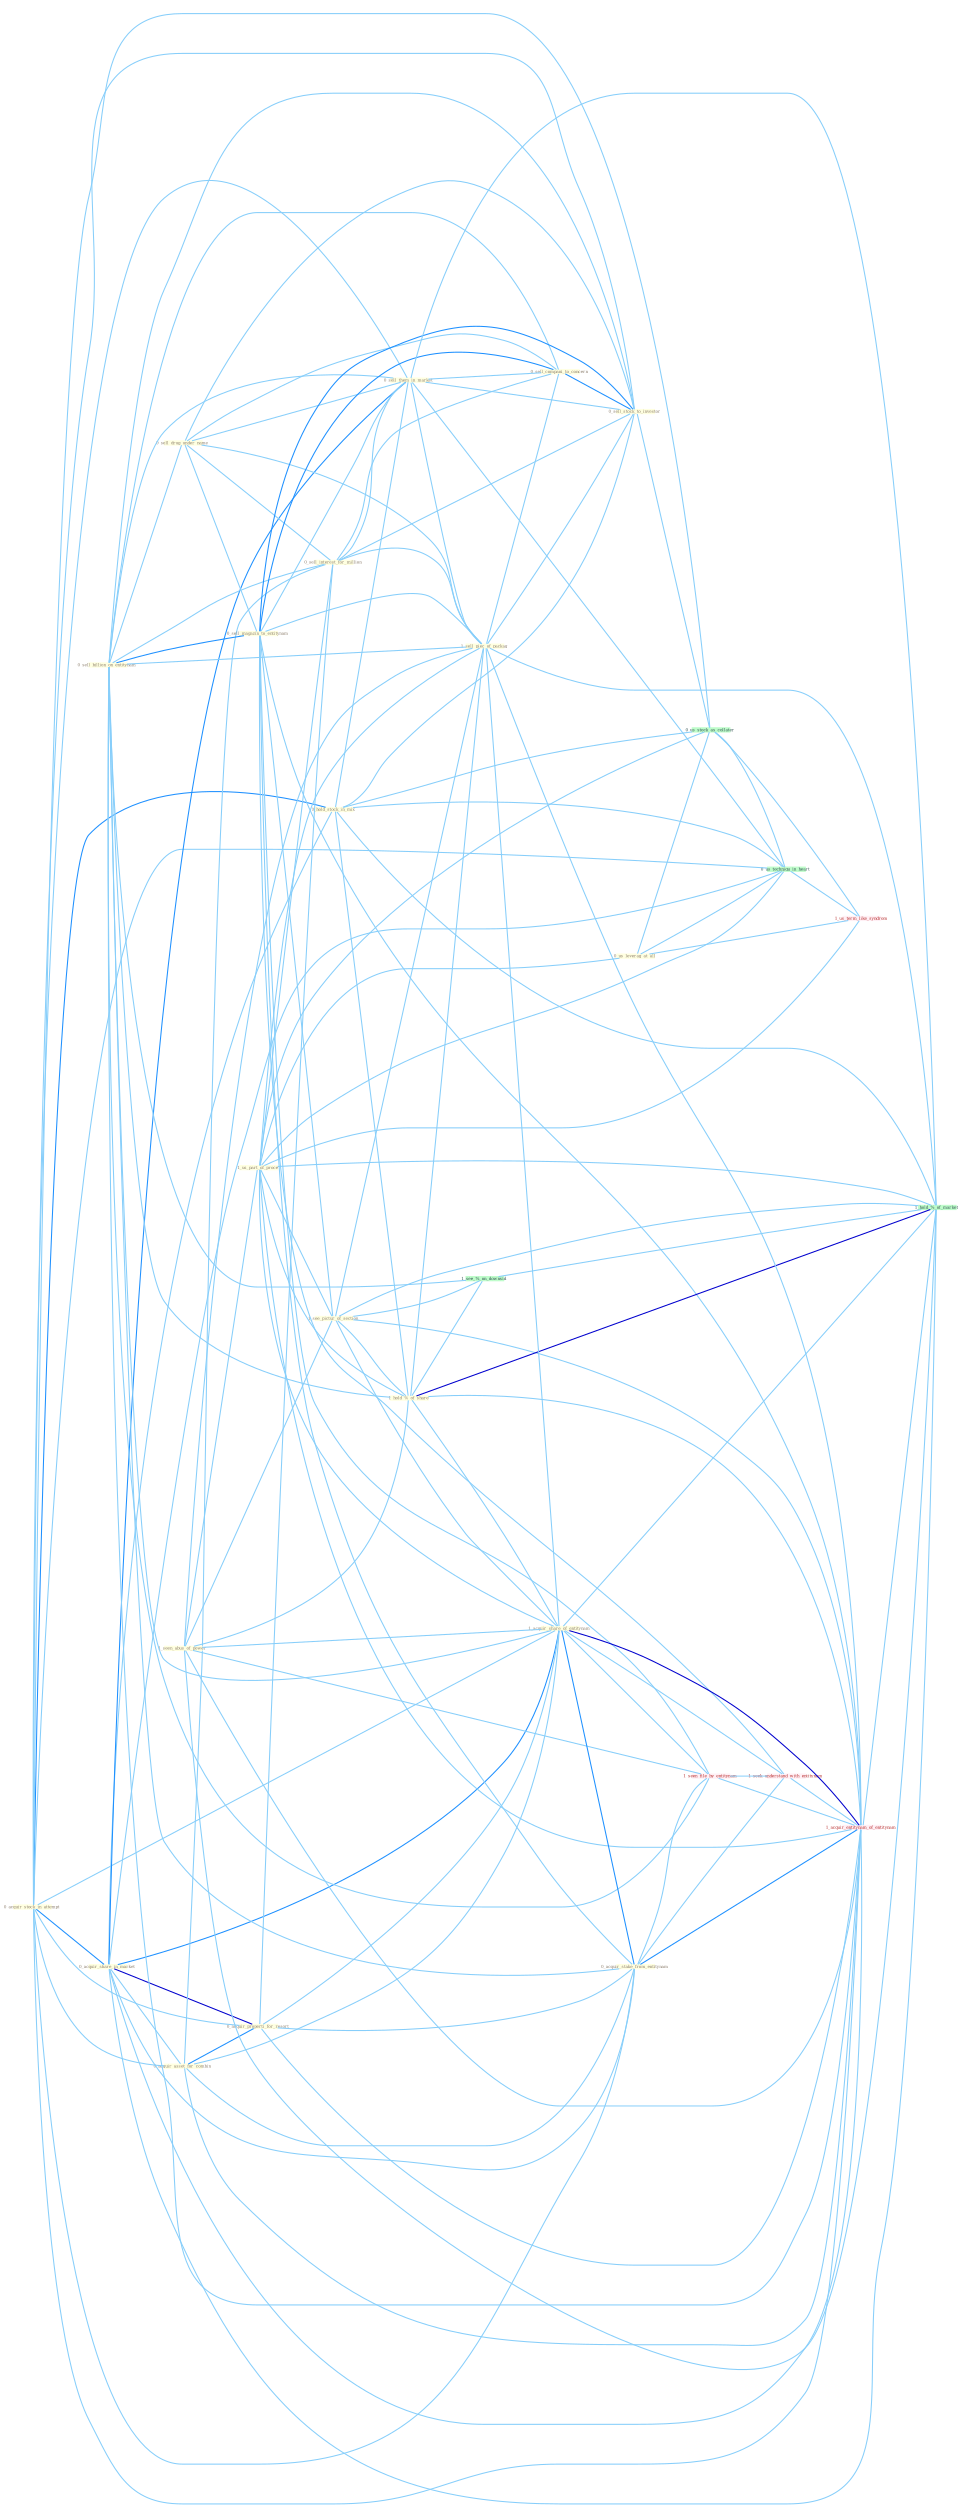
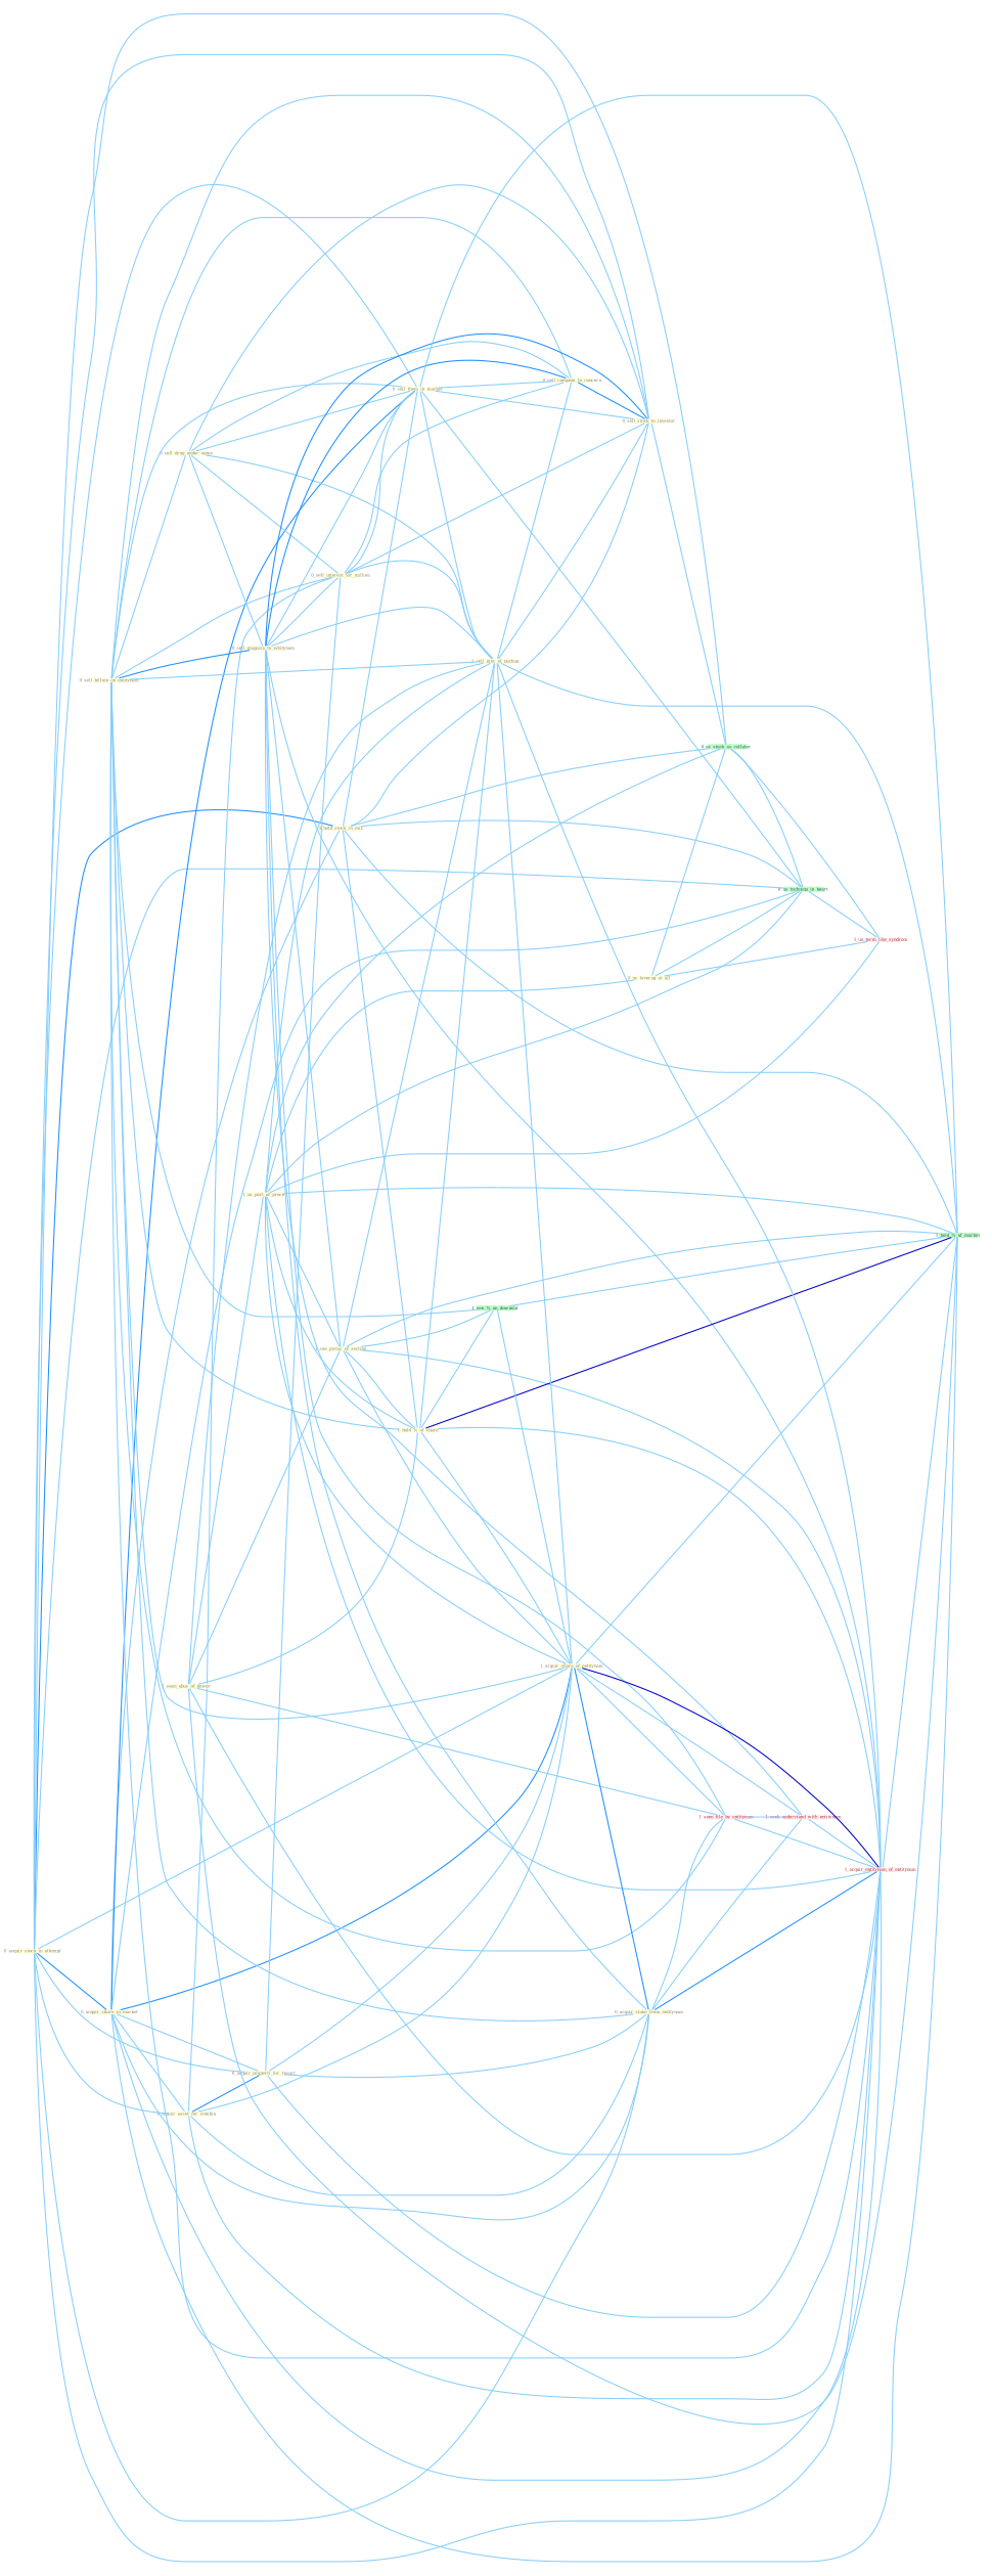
  graph {
    rankdir=LR
    node [color="#ffffe0" fixedsize=true fontcolor="#8b7d6b" fontsize=4 shape=polygon style=filled]
    edge [color="#87cefa" w=1]
    "0_acquir_stock_in_attempt " [height=.06 width=.5]
    "0_acquir_share_in_market " [height=.06 width=.5]
    "0_acquir_asset_for_combin " [height=.06 width=.5]
    "1_seen_abus_of_power " [height=.06 width=.5]
    "0_sell_billion_on_entitynam " [height=.06 width=.5]
    "0_acquir_properti_for_resort " [height=.06 width=.5]
    "1_us_part_of_proce " [height=.06 width=.5]
    "0_hold_stock_in_mix " [height=.06 width=.5]
    "0_sell_drug_under_name " [height=.06 width=.5]
    "0_sell_magazin_to_entitynam " [height=.06 width=.5]
    "0_sell_interest_for_million " [height=.06 width=.5]
    "1_see_pictur_of_section " [height=.06 width=.5]
    "0_us_leverag_at_all " [height=.06 width=.5]
    "0_sell_them_in_market " [height=.06 width=.5]
    "1_hold_%_of_share " [height=.06 width=.5]
    "1_sell_piec_of_packag " [height=.06 width=.5]
    "0_sell_compani_to_concern " [height=.06 width=.5]
    "0_sell_stock_to_investor " [height=.06 width=.5]
    "1_acquir_share_of_entitynam " [height=.06 width=.5]
    "0_acquir_stake_from_entitynam " [height=.06 width=.5]
    "1_seen_file_by_entitynam " [color="#fff0f5" fontcolor="#b22222" height=.06 width=.5]
    "1_seek_understand_with_entitynam " [color="#fff0f5" fontcolor="#b22222" height=.06 width=.5]
    "1_acquir_entitynam_of_entitynam " [color="#fff0f5" fontcolor="#b22222" height=.06 width=.5]
    "1_us_term_like_syndrom " [color="#fff0f5" fontcolor="#b22222" height=.06 width=.5]
    "0_us_stock_as_collater " [color="#BDFCC9" fontcolor="#2f4f4f" height=.06 width=.5]
    "0_us_techniqu_in_heart " [color="#BDFCC9" fontcolor="#2f4f4f" height=.06 width=.5]
    "1_hold_%_of_market " [color="#BDFCC9" fontcolor="#2f4f4f" height=.06 width=.5]
    "1_see_%_on_downsid " [color="#BDFCC9" fontcolor="#2f4f4f" height=.06 width=.5]
    subgraph sub_1 {
      "0_acquir_stock_in_attempt "
      "0_acquir_share_in_market "
      "0_acquir_asset_for_combin "
      "1_seen_abus_of_power "
      "0_sell_billion_on_entitynam "
      "0_acquir_properti_for_resort "
      "1_us_part_of_proce "
      "0_hold_stock_in_mix "
      "0_sell_drug_under_name "
      "0_sell_magazin_to_entitynam "
      "0_sell_interest_for_million "
      "1_see_pictur_of_section "
      "0_us_leverag_at_all "
      "0_sell_them_in_market "
      "1_hold_%_of_share "
      "1_sell_piec_of_packag "
      "0_sell_compani_to_concern "
      "0_sell_stock_to_investor "
      "1_acquir_share_of_entitynam "
      "0_acquir_stake_from_entitynam "
    }
    subgraph sub_2 {
      "1_seen_file_by_entitynam "
      "1_seek_understand_with_entitynam "
      "1_acquir_entitynam_of_entitynam "
      "1_us_term_like_syndrom "
    }
    "0_acquir_stock_in_attempt " -- "0_acquir_share_in_market " [color="#1e90ff" w=2]
    "0_acquir_stock_in_attempt " -- "0_acquir_asset_for_combin "
    "0_acquir_stock_in_attempt " -- "0_acquir_properti_for_resort "
    "0_acquir_stock_in_attempt " -- "0_hold_stock_in_mix " [color="#1e90ff" w=2]
    "0_acquir_stock_in_attempt " -- "0_sell_them_in_market "
    "0_acquir_stock_in_attempt " -- "0_sell_stock_to_investor "
    "0_acquir_stock_in_attempt " -- "1_acquir_share_of_entitynam "
    "0_acquir_stock_in_attempt " -- "0_acquir_stake_from_entitynam "
    "0_acquir_stock_in_attempt " -- "1_acquir_entitynam_of_entitynam "
    "0_acquir_stock_in_attempt " -- "0_us_stock_as_collater "
    "0_acquir_stock_in_attempt " -- "0_us_techniqu_in_heart "
    "0_acquir_share_in_market " -- "0_acquir_asset_for_combin "
-   "0_acquir_share_in_market " -- "0_acquir_properti_for_resort " [color="#0000cd"]
+   "0_acquir_share_in_market " -- "0_acquir_properti_for_resort "
    "0_acquir_share_in_market " -- "0_hold_stock_in_mix "
    "0_acquir_share_in_market " -- "0_sell_them_in_market " [color="#1e90ff" w=2]
    "0_acquir_share_in_market " -- "1_acquir_share_of_entitynam " [color="#1e90ff" w=2]
    "0_acquir_share_in_market " -- "0_acquir_stake_from_entitynam "
    "0_acquir_share_in_market " -- "1_acquir_entitynam_of_entitynam "
    "0_acquir_share_in_market " -- "0_us_techniqu_in_heart "
    "0_acquir_share_in_market " -- "1_hold_%_of_market "
    "0_acquir_asset_for_combin " -- "0_acquir_properti_for_resort " [color="#1e90ff" w=2]
    "0_acquir_asset_for_combin " -- "0_sell_interest_for_million "
    "0_acquir_asset_for_combin " -- "1_acquir_share_of_entitynam "
    "0_acquir_asset_for_combin " -- "0_acquir_stake_from_entitynam "
    "0_acquir_asset_for_combin " -- "1_acquir_entitynam_of_entitynam "
    "1_seen_abus_of_power " -- "1_us_part_of_proce "
    "1_seen_abus_of_power " -- "1_see_pictur_of_section "
    "1_seen_abus_of_power " -- "1_hold_%_of_share "
    "1_seen_abus_of_power " -- "1_sell_piec_of_packag "
-   "1_seen_abus_of_power " -- "1_acquir_share_of_entitynam "
+   "1_see_%_on_downsid " -- "1_acquir_share_of_entitynam "
    "1_seen_abus_of_power " -- "1_seen_file_by_entitynam "
    "1_seen_abus_of_power " -- "1_acquir_entitynam_of_entitynam "
    "1_seen_abus_of_power " -- "1_hold_%_of_market "
    "0_sell_billion_on_entitynam " -- "0_sell_drug_under_name "
    "0_sell_billion_on_entitynam " -- "0_sell_magazin_to_entitynam " [color="#1e90ff" w=2]
    "0_sell_billion_on_entitynam " -- "0_sell_interest_for_million "
    "0_sell_billion_on_entitynam " -- "0_sell_them_in_market "
    "0_sell_billion_on_entitynam " -- "1_hold_%_of_share "
    "0_sell_billion_on_entitynam " -- "1_sell_piec_of_packag "
    "0_sell_billion_on_entitynam " -- "0_sell_compani_to_concern "
    "0_sell_billion_on_entitynam " -- "0_sell_stock_to_investor "
    "0_sell_billion_on_entitynam " -- "1_acquir_share_of_entitynam "
    "0_sell_billion_on_entitynam " -- "0_acquir_stake_from_entitynam "
    "0_sell_billion_on_entitynam " -- "1_seen_file_by_entitynam "
    "0_sell_billion_on_entitynam " -- "1_acquir_entitynam_of_entitynam "
    "0_sell_billion_on_entitynam " -- "1_see_%_on_downsid "
    "0_acquir_properti_for_resort " -- "0_sell_interest_for_million "
    "0_acquir_properti_for_resort " -- "1_acquir_share_of_entitynam "
    "0_acquir_properti_for_resort " -- "0_acquir_stake_from_entitynam "
    "0_acquir_properti_for_resort " -- "1_acquir_entitynam_of_entitynam "
    "1_us_part_of_proce " -- "1_see_pictur_of_section "
    "1_us_part_of_proce " -- "0_us_leverag_at_all "
    "1_us_part_of_proce " -- "1_hold_%_of_share "
    "1_us_part_of_proce " -- "1_sell_piec_of_packag "
    "1_us_part_of_proce " -- "1_acquir_share_of_entitynam "
    "1_us_part_of_proce " -- "1_acquir_entitynam_of_entitynam "
    "1_us_part_of_proce " -- "1_us_term_like_syndrom "
    "1_us_part_of_proce " -- "0_us_stock_as_collater "
    "1_us_part_of_proce " -- "0_us_techniqu_in_heart "
    "1_us_part_of_proce " -- "1_hold_%_of_market "
    "0_hold_stock_in_mix " -- "0_sell_them_in_market "
    "0_hold_stock_in_mix " -- "1_hold_%_of_share "
    "0_hold_stock_in_mix " -- "0_sell_stock_to_investor "
    "0_hold_stock_in_mix " -- "0_us_stock_as_collater "
    "0_hold_stock_in_mix " -- "0_us_techniqu_in_heart "
    "0_hold_stock_in_mix " -- "1_hold_%_of_market "
    "0_sell_drug_under_name " -- "0_sell_magazin_to_entitynam "
    "0_sell_drug_under_name " -- "0_sell_interest_for_million "
    "0_sell_drug_under_name " -- "0_sell_them_in_market "
    "0_sell_drug_under_name " -- "1_sell_piec_of_packag "
    "0_sell_drug_under_name " -- "0_sell_compani_to_concern "
    "0_sell_drug_under_name " -- "0_sell_stock_to_investor "
-   "1_us_part_of_proce " -- "0_sell_interest_for_million "
+   "0_sell_magazin_to_entitynam " -- "0_sell_interest_for_million "
    "0_sell_magazin_to_entitynam " -- "1_see_pictur_of_section "
    "0_sell_magazin_to_entitynam " -- "0_sell_them_in_market "
    "0_sell_magazin_to_entitynam " -- "1_sell_piec_of_packag "
    "0_sell_magazin_to_entitynam " -- "0_sell_compani_to_concern " [color="#1e90ff" w=2]
    "0_sell_magazin_to_entitynam " -- "0_sell_stock_to_investor " [color="#1e90ff" w=2]
    "0_sell_magazin_to_entitynam " -- "0_acquir_stake_from_entitynam "
    "0_sell_magazin_to_entitynam " -- "1_seen_file_by_entitynam "
    "0_sell_magazin_to_entitynam " -- "1_seek_understand_with_entitynam "
    "0_sell_magazin_to_entitynam " -- "1_acquir_entitynam_of_entitynam "
    "0_sell_interest_for_million " -- "0_sell_them_in_market "
    "0_sell_interest_for_million " -- "1_sell_piec_of_packag "
    "0_sell_interest_for_million " -- "0_sell_compani_to_concern "
    "0_sell_interest_for_million " -- "0_sell_stock_to_investor "
    "1_see_pictur_of_section " -- "1_hold_%_of_share "
    "1_see_pictur_of_section " -- "1_sell_piec_of_packag "
    "1_see_pictur_of_section " -- "1_acquir_share_of_entitynam "
    "1_see_pictur_of_section " -- "1_acquir_entitynam_of_entitynam "
    "1_see_pictur_of_section " -- "1_hold_%_of_market "
    "1_see_pictur_of_section " -- "1_see_%_on_downsid "
    "0_us_leverag_at_all " -- "1_us_term_like_syndrom "
    "0_us_leverag_at_all " -- "0_us_stock_as_collater "
    "0_us_leverag_at_all " -- "0_us_techniqu_in_heart "
    "0_sell_them_in_market " -- "1_sell_piec_of_packag "
    "0_sell_them_in_market " -- "0_sell_compani_to_concern "
    "0_sell_them_in_market " -- "0_sell_stock_to_investor "
    "0_sell_them_in_market " -- "0_us_techniqu_in_heart "
    "0_sell_them_in_market " -- "1_hold_%_of_market "
    "1_hold_%_of_share " -- "1_sell_piec_of_packag "
    "1_hold_%_of_share " -- "1_acquir_share_of_entitynam "
    "1_hold_%_of_share " -- "1_acquir_entitynam_of_entitynam "
    "1_hold_%_of_share " -- "1_hold_%_of_market " [color="#0000cd" w=3]
    "1_hold_%_of_share " -- "1_see_%_on_downsid "
    "1_sell_piec_of_packag " -- "0_sell_compani_to_concern "
    "1_sell_piec_of_packag " -- "0_sell_stock_to_investor "
    "1_sell_piec_of_packag " -- "1_acquir_share_of_entitynam "
    "1_sell_piec_of_packag " -- "1_acquir_entitynam_of_entitynam "
    "1_sell_piec_of_packag " -- "1_hold_%_of_market "
    "0_sell_compani_to_concern " -- "0_sell_stock_to_investor " [color="#1e90ff" w=2]
    "0_sell_stock_to_investor " -- "0_us_stock_as_collater "
    "1_acquir_share_of_entitynam " -- "0_acquir_stake_from_entitynam " [color="#1e90ff" w=2]
    "1_acquir_share_of_entitynam " -- "1_seen_file_by_entitynam "
    "1_acquir_share_of_entitynam " -- "1_seek_understand_with_entitynam "
    "1_acquir_share_of_entitynam " -- "1_acquir_entitynam_of_entitynam " [color="#0000cd" w=3]
    "1_acquir_share_of_entitynam " -- "1_hold_%_of_market "
    "0_acquir_stake_from_entitynam " -- "1_seen_file_by_entitynam "
    "0_acquir_stake_from_entitynam " -- "1_seek_understand_with_entitynam "
    "0_acquir_stake_from_entitynam " -- "1_acquir_entitynam_of_entitynam " [color="#1e90ff" w=2]
    "1_seen_file_by_entitynam " -- "1_seek_understand_with_entitynam "
    "1_seen_file_by_entitynam " -- "1_acquir_entitynam_of_entitynam "
    "1_seek_understand_with_entitynam " -- "1_acquir_entitynam_of_entitynam "
    "1_acquir_entitynam_of_entitynam " -- "1_hold_%_of_market "
    "0_us_stock_as_collater " -- "1_us_term_like_syndrom "
    "0_us_stock_as_collater " -- "0_us_techniqu_in_heart "
    "0_us_techniqu_in_heart " -- "1_us_term_like_syndrom "
    "1_see_%_on_downsid " -- "1_hold_%_of_market "
  }
